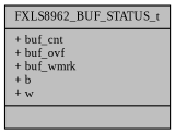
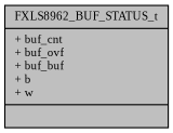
  digraph {
    fontname="Liberation Serif"
-   n1 [color=black fillcolor=grey75 fontcolor=black fontname="Liberation Serif" fontsize=10 height=0.2 label="{FXLS8962_BUF_STATUS_t\n|+ buf_cnt\l+ buf_ovf\l+ buf_wmrk\l+ b\l+ w\l|}" shape=record style=filled width=0.4]
+   n1 [color=black fillcolor=grey75 fontcolor=black fontname="Liberation Serif" fontsize=10 height=0.2 label="{FXLS8962_BUF_STATUS_t\n|+ buf_cnt\l+ buf_ovf\l+ buf_buf\l+ b\l+ w\l|}" shape=record style=filled width=0.4]
  }
